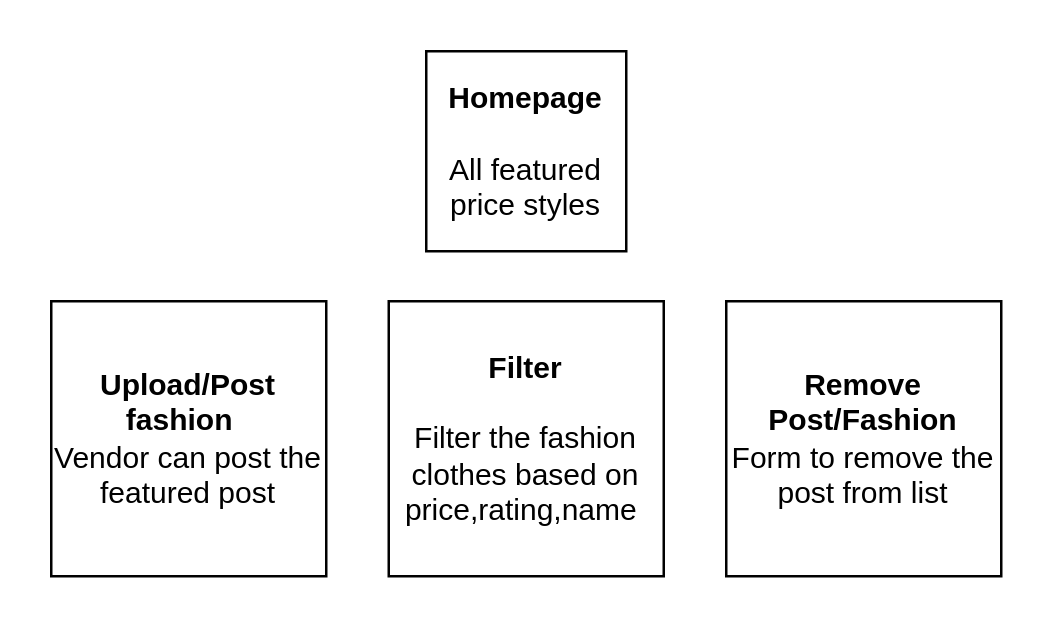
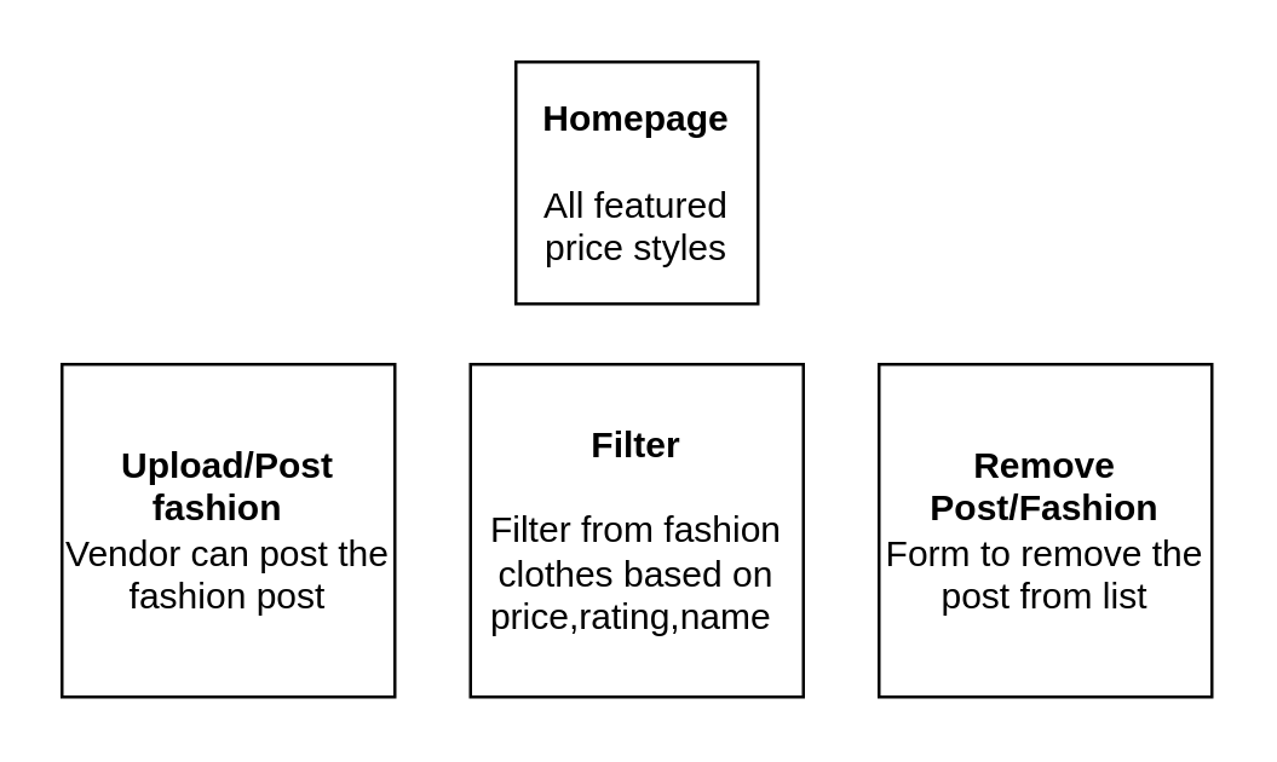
  <mxCell id="0" />
  <mxCell id="1" parent="0" />
  <mxCell id="2" value="&lt;b&gt;Homepage&lt;/b&gt;&lt;br&gt;&lt;br&gt;All featured price styles" style="whiteSpace=wrap;html=1;aspect=fixed;" vertex="1" parent="1"><mxGeometry x="170" y="20" width="80" height="80" as="geometry" /></mxCell>
- <mxCell id="3" value="&lt;b&gt;Upload/Post fashion&amp;nbsp;&amp;nbsp;&lt;/b&gt;&lt;br&gt;Vendor can post the featured post" style="whiteSpace=wrap;html=1;aspect=fixed;" vertex="1" parent="1"><mxGeometry x="20" y="120" width="110" height="110" as="geometry" /></mxCell>
+ <mxCell id="3" value="&lt;b&gt;Upload/Post fashion&amp;nbsp;&amp;nbsp;&lt;/b&gt;&lt;br&gt;Vendor can post the fashion post" style="whiteSpace=wrap;html=1;aspect=fixed;" vertex="1" parent="1"><mxGeometry x="20" y="120" width="110" height="110" as="geometry" /></mxCell>
  <mxCell id="4" value="&lt;b&gt;Remove Post/Fashion&lt;/b&gt;&lt;br&gt;Form to remove the post from list" style="whiteSpace=wrap;html=1;aspect=fixed;" vertex="1" parent="1"><mxGeometry x="290" y="120" width="110" height="110" as="geometry" /></mxCell>
- <mxCell id="5" value="&lt;b&gt;Filter&lt;/b&gt;&lt;br&gt;&lt;br&gt;Filter the fashion clothes based on price,rating,name&amp;nbsp;" style="whiteSpace=wrap;html=1;aspect=fixed;" vertex="1" parent="1"><mxGeometry x="155" y="120" width="110" height="110" as="geometry" /></mxCell>
+ <mxCell id="5" value="&lt;b&gt;Filter&lt;/b&gt;&lt;br&gt;&lt;br&gt;Filter from fashion clothes based on price,rating,name&amp;nbsp;" style="whiteSpace=wrap;html=1;aspect=fixed;" vertex="1" parent="1"><mxGeometry x="155" y="120" width="110" height="110" as="geometry" /></mxCell>
